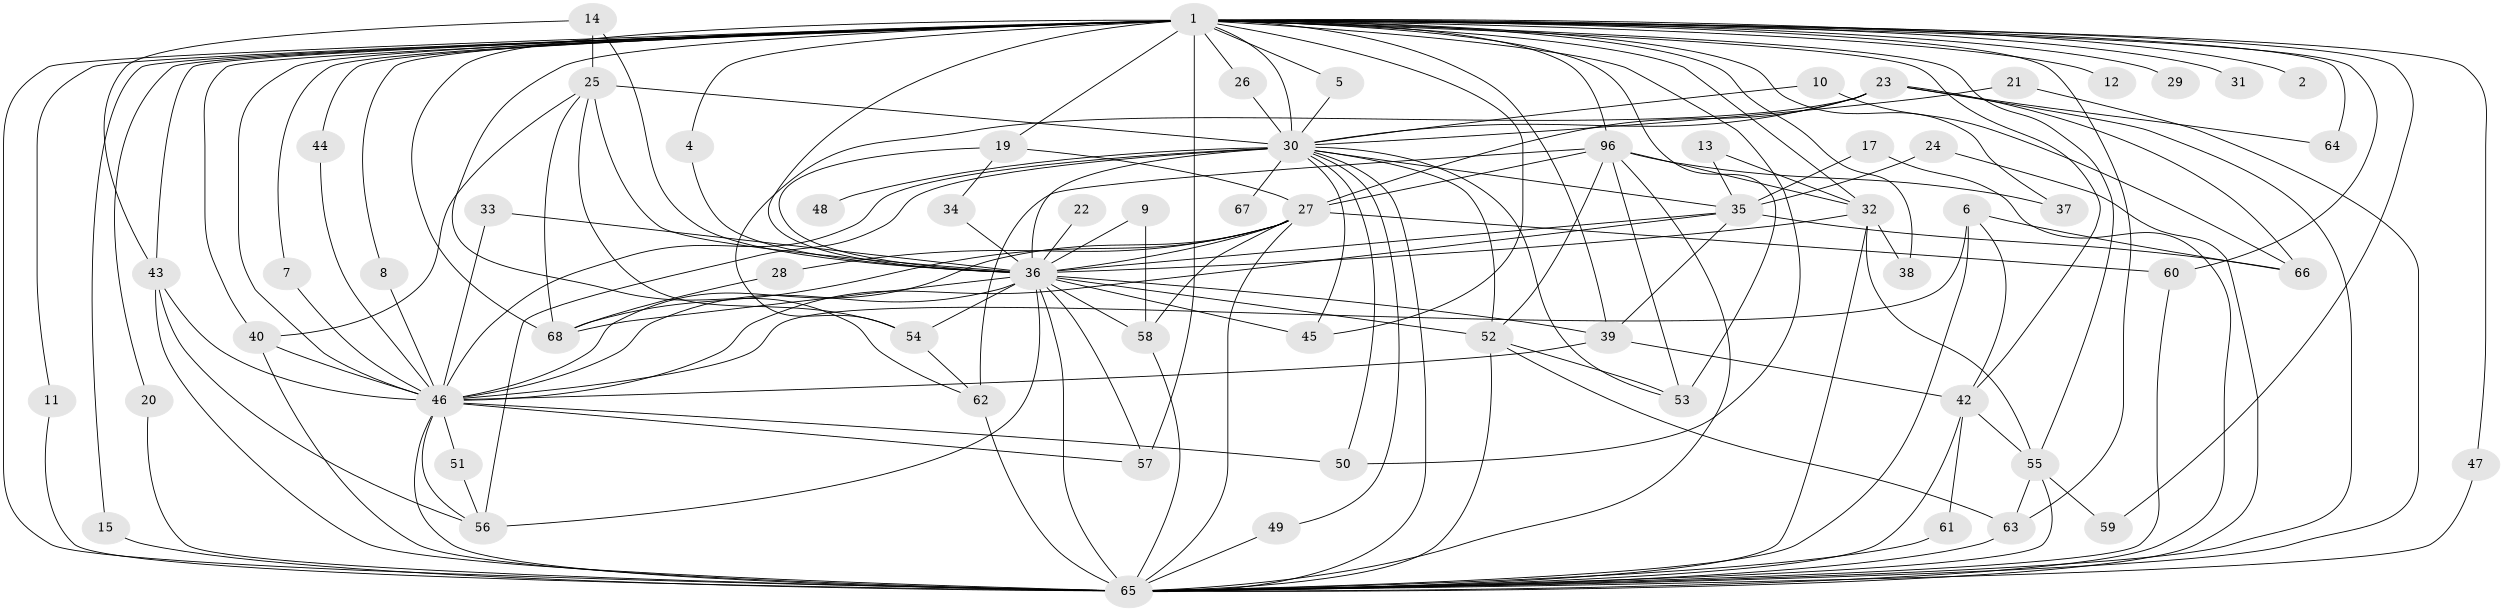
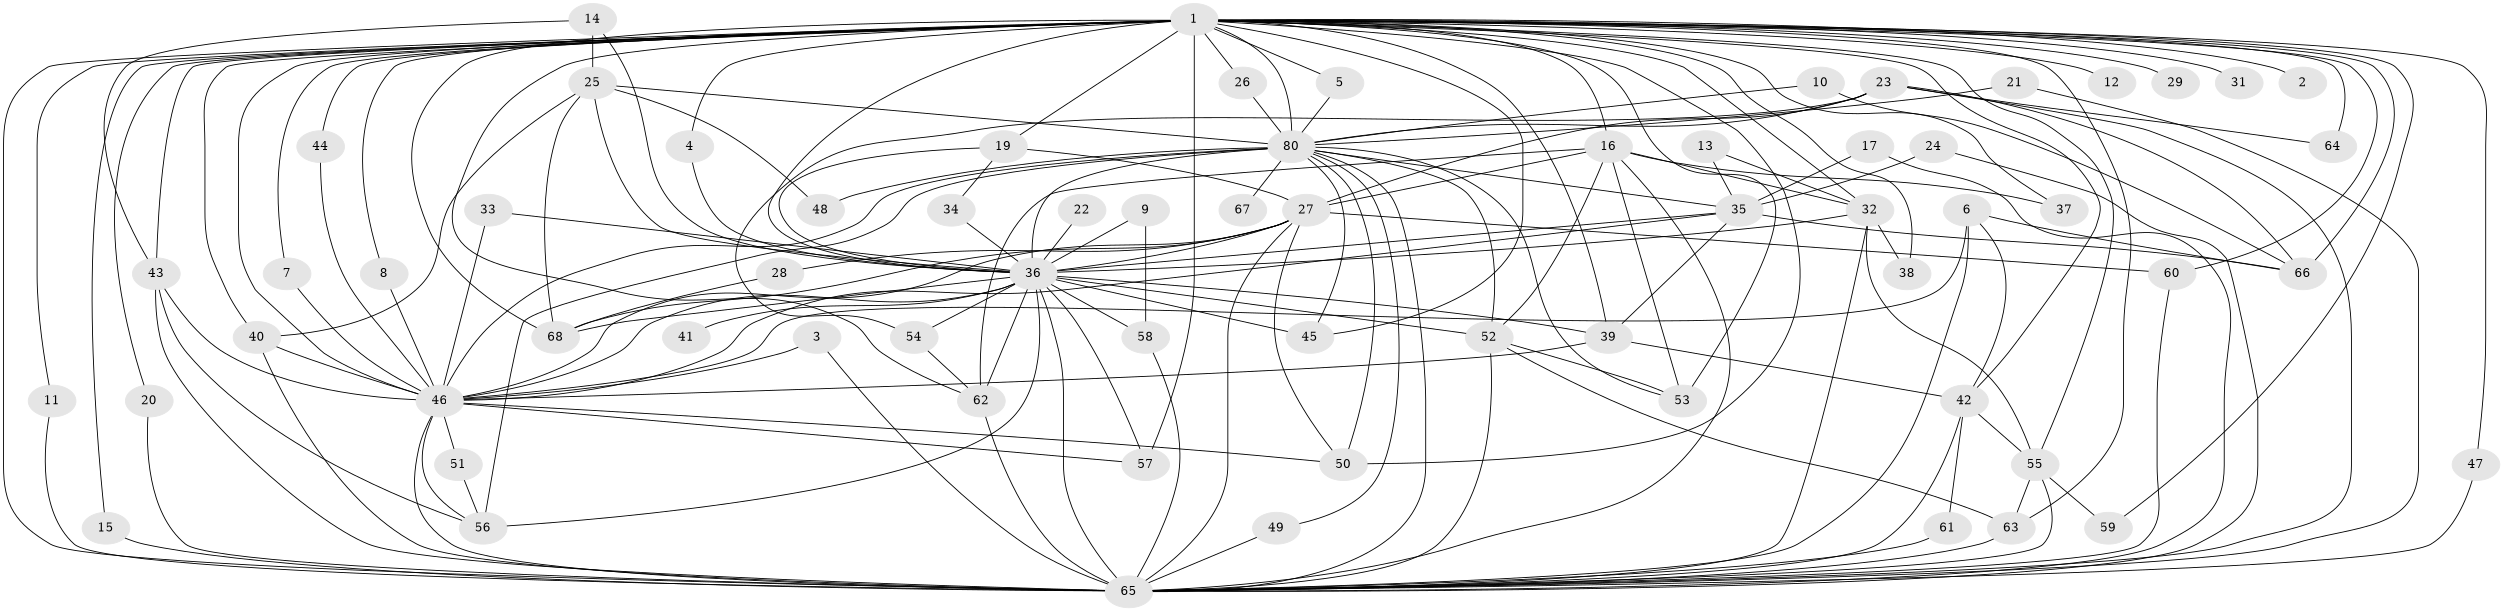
  graph {
    node [color=gray90 style=filled]
    edge [weight=1.0]
    1
    2
    4
    5
    7
    8
    11
    12
    15
-   16 [label=96]
+   16
    19
    20
    26
    29
-   30
+   30 [label=80]
    31
    32
    36
    37
    38
    39
    40
    42
    43
    44
    45
    46
    47
    50
    53
    55
    57
    59
    60
    62
    63
    64
    65
    66
    68
    27
    52
    34
    35
    48
    49
    56
    67
    54
+   41
    58
    61
    51
+   3
    6
    9
    10
    13
    14
    25
    28
    17
    21
    22
    23
    24
    33
    1 -- 2 [weight=2.0]
    1 -- 4
    1 -- 5
    1 -- 7
    1 -- 8
    1 -- 11
    1 -- 12 [weight=2.0]
    1 -- 15
    1 -- 16 [weight=2.0]
    1 -- 19
    1 -- 20
    1 -- 26
    1 -- 29 [weight=2.0]
    1 -- 30 [weight=4.0]
    1 -- 31 [weight=2.0]
    1 -- 32
    1 -- 36 [weight=8.0]
    1 -- 37
    1 -- 38
    1 -- 39
    1 -- 40
    1 -- 42
    1 -- 43 [weight=2.0]
    1 -- 44
    1 -- 45
    1 -- 46 [weight=4.0]
    1 -- 47
    1 -- 50 [weight=2.0]
    1 -- 53
    1 -- 55
    1 -- 57 [weight=3.0]
    1 -- 59
    1 -- 60
    1 -- 62 [weight=2.0]
    1 -- 63
    1 -- 64
    1 -- 65 [weight=8.0]
+   1 -- 66 [weight=2.0]
    1 -- 68 [weight=2.0]
    4 -- 36
    5 -- 30
    7 -- 46
    8 -- 46
    11 -- 65
    15 -- 65
    16 -- 32
    16 -- 37
    16 -- 53
    16 -- 62
    16 -- 65
    16 -- 27
    16 -- 52
    19 -- 36
    19 -- 27
    19 -- 34
    20 -- 65
    26 -- 30
    30 -- 36 [weight=2.0]
    30 -- 45
    30 -- 46 [weight=2.0]
    30 -- 50
    30 -- 53
    30 -- 65 [weight=2.0]
    30 -- 52 [weight=2.0]
    30 -- 35
    30 -- 48
    30 -- 49
    30 -- 56 [weight=2.0]
    30 -- 67
    32 -- 36 [weight=2.0]
    32 -- 38
    32 -- 55
    32 -- 65
    36 -- 39
    36 -- 45
    36 -- 46 [weight=2.0]
    36 -- 57
+   36 -- 62
    36 -- 65 [weight=4.0]
    36 -- 68
    36 -- 52
    36 -- 56
    36 -- 54
+   36 -- 41
    36 -- 58
    39 -- 42
    39 -- 46
    40 -- 46
    40 -- 65 [weight=2.0]
    42 -- 55
    42 -- 65
    42 -- 61
    43 -- 46
    43 -- 65
    43 -- 56
    44 -- 46
    46 -- 50
    46 -- 57
    46 -- 65 [weight=2.0]
    46 -- 56
    46 -- 51
    47 -- 65
    55 -- 59
    55 -- 63
    55 -- 65
    60 -- 65
    62 -- 65
    63 -- 65 [weight=2.0]
    27 -- 36
    27 -- 46
-   27 -- 58
+   27 -- 50
    27 -- 60
    27 -- 65 [weight=2.0]
    27 -- 68
    27 -- 28
    52 -- 53
    52 -- 63
    52 -- 65
    34 -- 36
    35 -- 36 [weight=2.0]
    35 -- 39
    35 -- 46
    35 -- 66
    49 -- 65 [weight=2.0]
    54 -- 62
    58 -- 65
    61 -- 65
    51 -- 56
+   3 -- 46
+   3 -- 65
    6 -- 42
    6 -- 46
    6 -- 65
    6 -- 66
    9 -- 36
    9 -- 58
    10 -- 30
    10 -- 66
    13 -- 32
    13 -- 35
    14 -- 36
    14 -- 43
    14 -- 25
    25 -- 30 [weight=2.0]
    25 -- 36
    25 -- 40
    25 -- 68
-   25 -- 54
+   25 -- 48
    28 -- 68
    17 -- 65
    17 -- 35
    21 -- 30
    21 -- 65
    22 -- 36 [weight=2.0]
    23 -- 30 [weight=2.0]
    23 -- 64
    23 -- 65
    23 -- 66
    23 -- 27
    23 -- 54
    24 -- 65
    24 -- 35
    33 -- 36
    33 -- 46
  }
